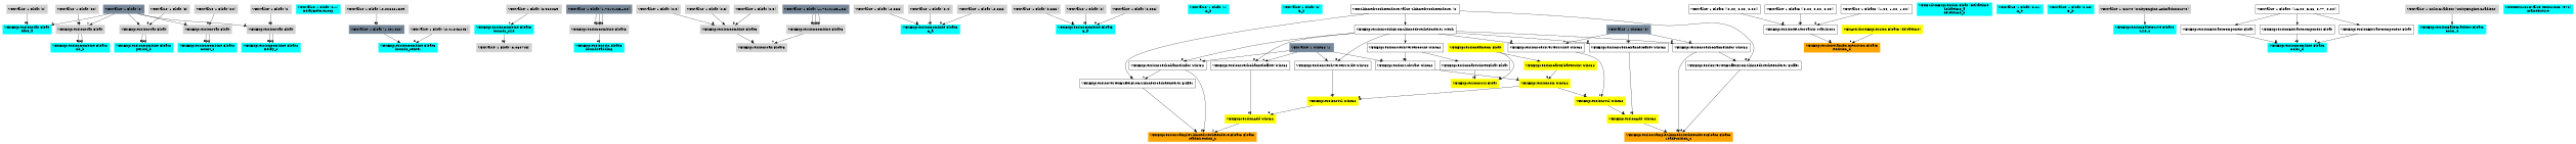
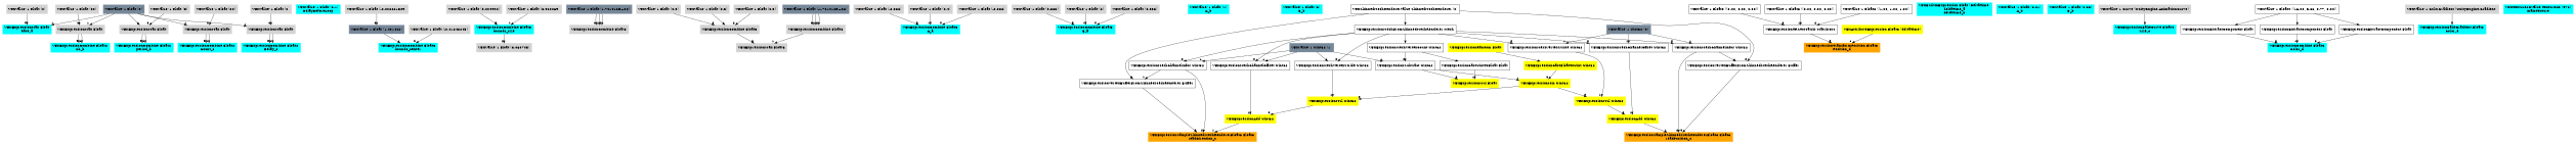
  digraph {
    node [color=lightgray shape=box style=filled]
    edge [headlabel=1]
    n1 [color=cyan label="VFXExpressionMax Float\nRate_a"]
    n2 [label="VFXValue`1 Float (0)"]
    n3 [color=lightslategray label="VFXValue`1 Float (0)"]
    n4 [label="VFXExpressionMax Float"]
    n5 [label="VFXExpressionMax Float"]
    n6 [label="VFXExpressionMax Float"]
    n7 [label="VFXExpressionMax Float"]
    n8 [color=cyan label="VFXExpressionCombine Float2\nnb_b"]
    n9 [color=cyan label="VFXExpressionCombine Float2\nperiod_b"]
    n10 [color=cyan label="VFXExpressionCombine Float2\nCount_c"]
    n11 [color=cyan label="VFXExpressionCombine Float2\nDelay_c"]
    n12 [label="VFXValue`1 Float (30)"]
    n13 [label="VFXValue`1 Float (5)"]
    n14 [label="VFXValue`1 Float (30)"]
    n15 [label="VFXValue`1 Float (0)"]
    n16 [color=cyan label="VFXValue`1 Float (0.1)\nDelayBeforeLoop"]
    n17 [color=cyan label="VFXExpressionCombine Float3\nbounds_center"]
    n18 [label="VFXValue`1 Float (-0.008661509)"]
    n19 [fillcolor=lightslategray label="VFXValue`1 Float (1.401422)"]
    n20 [label="VFXValue`1 Float (-0.01848245)"]
    n21 [color=cyan label="VFXExpressionCombine Float3\nbounds_size"]
    n22 [label="VFXValue`1 Float (3.060745)"]
+   n23 [label="VFXValue`1 Float (3.004998)"]
    n24 [label="VFXValue`1 Float (3.960069)"]
-   n25 [color=cyan label="VFXExpressionMin Float3\nboundsPadding"]
    n26 [label="VFXExpressionMax Float3"]
    n27 [label="VFXExpressionCombine Float3"]
    n28 [label="VFXValue`1 Float (0.5)"]
    n29 [label="VFXValue`1 Float (0.5)"]
    n30 [label="VFXValue`1 Float (0.5)"]
    n31 [label="VFXExpressionCombine Float3"]
    n32 [color=lightslategray label="VFXValue`1 Float (-1.701412E+38)"]
    n33 [label="VFXExpressionCombine Float3"]
    n34 [color=lightslategray label="VFXValue`1 Float (1.701412E+38)"]
    n35 [color=cyan label="VFXExpressionCombine Float3\nA_a"]
    n36 [label="VFXValue`1 Float (-0.333)"]
    n37 [label="VFXValue`1 Float (0.4)"]
    n38 [label="VFXValue`1 Float (-0.333)"]
    n39 [color=cyan label="VFXExpressionCombine Float3\nB_a"]
    n40 [label="VFXValue`1 Float (0.333)"]
    n41 [label="VFXValue`1 Float (2)"]
    n42 [label="VFXValue`1 Float (0.333)"]
    n43 [color=cyan label="VFXValue`1 Float (1)\nA_b"]
    n44 [color=cyan label="VFXValue`1 Float (3)\nB_b"]
    n45 [color=orange label="VFXExpressionSampleSkinnedMeshRendererFloat3 Float3\nreadPosition_c"]
    n46 [label="VFXExpressionVertexBufferFromSkinnedMeshRenderer Buffer" color="" style=""]
    n47 [label="VFXSkinnedMeshRendererValue SkinnedMeshRenderer (0)" color="" style=""]
    n48 [label="VFXExpressionMeshFromSkinnedMeshRenderer Mesh" color="" style=""]
    n49 [label="VFXExpressionVertexBufferFromSkinnedMeshRenderer Buffer" color="" style=""]
    n50 [label="VFXExpressionMeshChannelInfos Uint32" color="" style=""]
    n51 [label="VFXExpressionMeshVertexCount Uint32" color="" style=""]
    n52 [label="VFXExpressionMeshVertexStride Uint32" color="" style=""]
    n53 [label="VFXExpressionMeshChannelOffset Uint32" color="" style=""]
    n54 [label="VFXExpressionMeshChannelInfos Uint32" color="" style=""]
    n55 [label="VFXExpressionMeshVertexStride Uint32" color="" style=""]
    n56 [label="VFXExpressionMeshChannelOffset Uint32" color="" style=""]
    n57 [color=orange label="VFXExpressionSampleSkinnedMeshRendererFloat3 Float3\nreadDirection_c"]
    n58 [label="VFXExpressionCastUintToFloat Float" color="" style=""]
    n59 [label="VFXExpressionSubtract Uint32" color="" style=""]
    n60 [color=yellow label="VFXExpressionMul Uint32"]
    n61 [color=yellow label="VFXExpressionAdd Uint32"]
    n62 [color=yellow label="VFXExpressionMul Uint32"]
    n63 [color=yellow label="VFXExpressionAdd Uint32"]
    n64 [color=lightslategray label="VFXValue`1 Uint32 (0)"]
    n65 [color=yellow label="VFXExpressionMin Uint32"]
    n66 [color=yellow label="VFXExpressionCastFloatToUint Uint32"]
    n67 [color=yellow label="VFXExpressionMul Float"]
    n68 [color=yellow label="VFXExpressionRandom Float"]
    n69 [color=lightslategray label="VFXValue`1 Uint32 (1)"]
    n70 [color=orange label="VFXExpressionTransformPosition Float3\nPosition_d"]
    n71 [label="VFXExpressionTRSToMatrix Matrix4x4" color="" style=""]
    n72 [label="VFXValue`1 Float3 ((0.00, 0.00, 0.00))" color="" style=""]
    n73 [label="VFXValue`1 Float3 ((0.00, 0.00, 0.00))" color="" style=""]
    n74 [label="VFXValue`1 Float3 ((1.00, 1.00, 1.00))" color="" style=""]
    n75 [color=yellow label="VFXAttributeExpression Float3 (deltaTime)"]
    n76 [color=cyan label="VFXBuiltInExpression Float (DeltaTime)\ndeltaTime_a\ndeltaTime_b"]
    n77 [color=cyan label="VFXValue`1 Float (0.01)\nA_b"]
    n78 [color=cyan label="VFXValue`1 Float (0.05)\nB_b"]
    n79 [color=cyan label="VFXExpressionBakeCurve Float4\nSize_c"]
    n80 [label="VFXValue`1 Curve (UnityEngine.AnimationCurve)"]
    n81 [color=cyan label="VFXExpressionCombine Float3\nColor_d"]
    n82 [label="VFXExpressionExtractComponent Float" color="" style=""]
    n83 [label="VFXValue`1 Float4 ((16.00, 5.86, 3.77, 0.00))" color="" style=""]
    n84 [label="VFXExpressionExtractComponent Float" color="" style=""]
    n85 [label="VFXExpressionExtractComponent Float" color="" style=""]
    n86 [color=cyan label="VFXExpressionBakeGradient Float2\nColor_e"]
    n87 [label="VFXValue`1 ColorGradient (UnityEngine.Gradient)"]
    n88 [color=cyan label="VFXTexture2DValue Texture2D (970)\nmainTexture"]
    n2 -> n1 [headlabel=0]
    n3 -> n1
    n3 -> n4
    n3 -> n5
    n3 -> n6
    n3 -> n7
    n4 -> n8 [headlabel=0]
    n4 -> n8
    n5 -> n9 [headlabel=0]
    n5 -> n9
    n6 -> n10 [headlabel=0]
    n6 -> n10
    n7 -> n11 [headlabel=0]
    n7 -> n11
    n12 -> n4 [headlabel=0]
    n13 -> n5 [headlabel=0]
    n14 -> n6 [headlabel=0]
    n15 -> n7 [headlabel=0]
    n18 -> n19 [headlabel=0]
    n19 -> n17
    n20 -> n17 [headlabel=2]
    n21 -> n22 [headlabel=2]
+   n23 -> n21 [headlabel=0]
    n24 -> n21
    n27 -> n26 [headlabel=0]
    n28 -> n27 [headlabel=0]
    n29 -> n27
    n30 -> n27 [headlabel=2]
    n31 -> n26
    n32 -> n31 [headlabel=0]
    n32 -> n31
    n32 -> n31 [headlabel=2]
-   n33 -> n25
    n34 -> n33 [headlabel=0]
    n34 -> n33
    n34 -> n33 [headlabel=2]
    n36 -> n35 [headlabel=0]
    n37 -> n35
    n38 -> n35 [headlabel=2]
    n40 -> n39 [headlabel=0]
    n41 -> n39
    n42 -> n39 [headlabel=2]
    n46 -> n45 [headlabel=0]
    n47 -> n46 [headlabel=0]
    n47 -> n48 [headlabel=""]
    n47 -> n49 [headlabel=0]
    n48 -> n50 [headlabel=0]
    n48 -> n51 [headlabel=""]
    n48 -> n52 [headlabel=0]
    n48 -> n53 [headlabel=0]
    n48 -> n54 [headlabel=0]
    n48 -> n55 [headlabel=0]
    n48 -> n56 [headlabel=0]
    n49 -> n57 [headlabel=0]
    n50 -> n45 [headlabel=2]
    n50 -> n46
    n51 -> n58 [headlabel=""]
    n51 -> n59 [headlabel=0]
    n52 -> n60
    n53 -> n61
    n54 -> n49
    n54 -> n57 [headlabel=2]
    n55 -> n62
    n56 -> n63
    n58 -> n67
    n59 -> n65
    n60 -> n61 [headlabel=0]
    n61 -> n45
    n62 -> n63 [headlabel=0]
    n63 -> n57
    n64 -> n50
    n64 -> n52
    n64 -> n53
    n65 -> n60 [headlabel=0]
    n65 -> n62 [headlabel=0]
    n66 -> n65 [headlabel=0]
    n68 -> n66 [headlabel=""]
-   n68 -> n67 [headlabel=0]
+   n59 -> n67 [headlabel=0]
    n69 -> n54
    n69 -> n55
    n69 -> n56
    n69 -> n59
    n71 -> n70 [headlabel=0]
    n72 -> n71 [headlabel=0]
    n73 -> n71
    n74 -> n71 [headlabel=2]
    n75 -> n70
    n80 -> n79 [headlabel=""]
    n82 -> n81 [headlabel=0]
    n83 -> n82 [headlabel=""]
    n83 -> n84 [headlabel=""]
    n83 -> n85 [headlabel=""]
    n84 -> n81
    n85 -> n81 [headlabel=2]
    n87 -> n86 [headlabel=""]
  }
